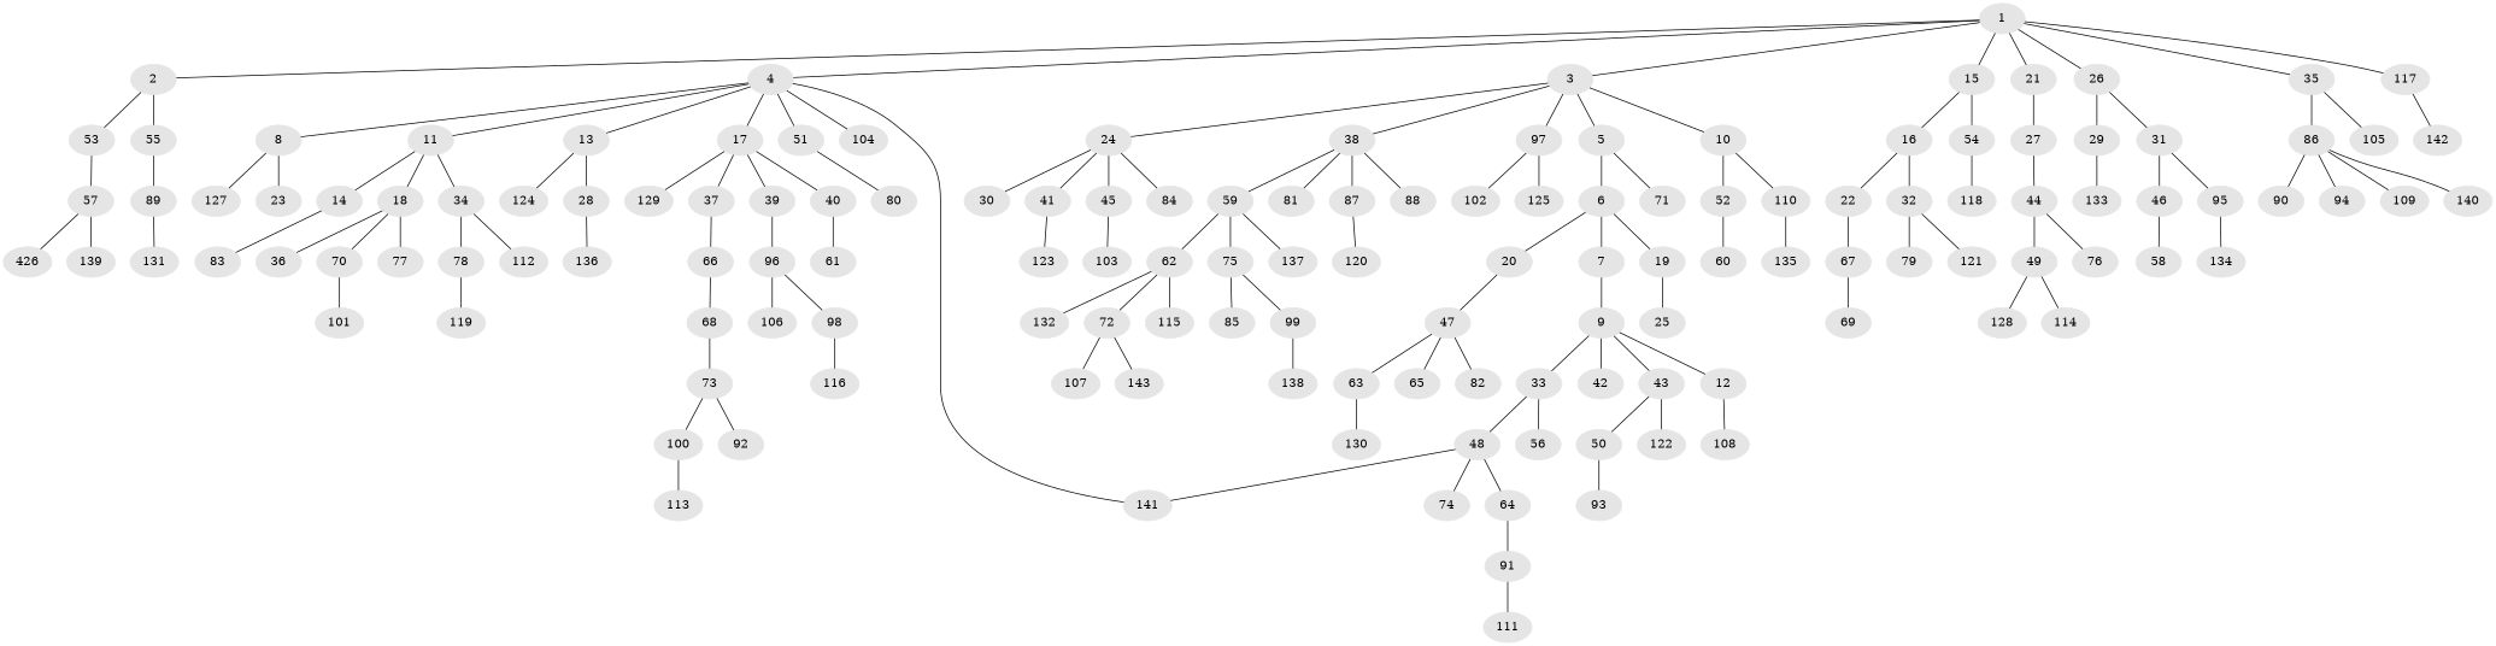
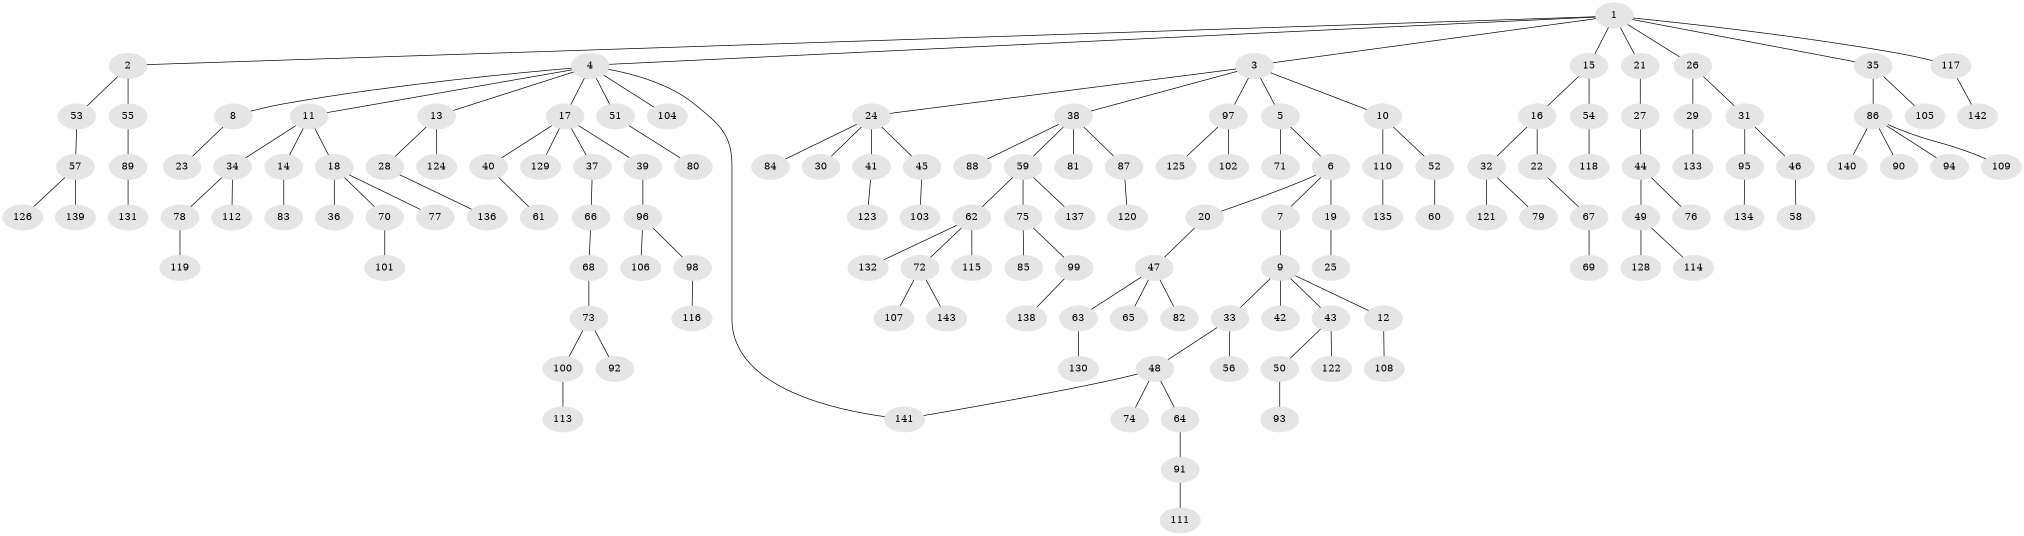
  graph {
    node [color=gray90 style=filled]
    1
    2
    3
    4
    15
    21
    26
    35
    117
    53
    55
    5
    10
    24
    38
    97
    8
    11
    13
    17
    51
    104
    141
    16
    54
    27
    29
    31
    86
    105
    142
    57
    89
    6
    71
    52
    110
    30
    41
    45
    84
    59
    81
    87
    88
    102
    125
    23
-   127
    14
    18
    34
    28
    124
    37
    39
    40
    129
    80
    7
    19
    20
    9
    25
    47
    12
    33
    42
    43
    108
    48
    56
    50
    122
    60
    135
    83
    36
    70
    77
    78
    112
    136
    22
    32
    118
    67
    79
    121
    66
    96
    61
    101
    63
    65
    82
    44
    69
    123
    103
    133
    46
    95
    49
    76
    58
    134
    64
    74
    119
    90
    94
    109
    140
    68
    62
    75
    137
    120
    98
    106
    93
    114
    128
    130
    91
-   126 [label=426]
+   126
    139
    131
    72
    115
    132
    85
    99
    107
    143
    111
    73
    92
    100
    113
    138
    116
    1 -- 2
    1 -- 3
    1 -- 4
    1 -- 15
    1 -- 21
    1 -- 26
    1 -- 35
    1 -- 117
    2 -- 53
    2 -- 55
    3 -- 5
    3 -- 10
    3 -- 24
    3 -- 38
    3 -- 97
    4 -- 8
    4 -- 11
    4 -- 13
    4 -- 17
    4 -- 51
    4 -- 104
    4 -- 141
    15 -- 16
    15 -- 54
    21 -- 27
    26 -- 29
    26 -- 31
    35 -- 86
    35 -- 105
    117 -- 142
    53 -- 57
    55 -- 89
    5 -- 6
    5 -- 71
    10 -- 52
    10 -- 110
    24 -- 30
    24 -- 41
    24 -- 45
    24 -- 84
    38 -- 59
    38 -- 81
    38 -- 87
    38 -- 88
    97 -- 102
    97 -- 125
    8 -- 23
-   8 -- 127
    11 -- 14
    11 -- 18
    11 -- 34
    13 -- 28
    13 -- 124
    17 -- 37
    17 -- 39
    17 -- 40
    17 -- 129
    51 -- 80
    16 -- 22
    16 -- 32
    54 -- 118
    27 -- 44
    29 -- 133
    31 -- 46
    31 -- 95
    86 -- 90
    86 -- 94
    86 -- 109
    86 -- 140
    57 -- 126
    57 -- 139
    89 -- 131
    6 -- 7
    6 -- 19
    6 -- 20
    52 -- 60
    110 -- 135
    41 -- 123
    45 -- 103
    59 -- 62
    59 -- 75
    59 -- 137
    87 -- 120
    14 -- 83
    18 -- 36
    18 -- 70
    18 -- 77
    34 -- 78
    34 -- 112
    28 -- 136
    37 -- 66
    39 -- 96
    40 -- 61
    7 -- 9
    19 -- 25
    20 -- 47
    9 -- 12
    9 -- 33
    9 -- 42
    9 -- 43
    47 -- 63
    47 -- 65
    47 -- 82
    12 -- 108
    33 -- 48
    33 -- 56
    43 -- 50
    43 -- 122
    48 -- 141
    48 -- 64
    48 -- 74
    50 -- 93
    70 -- 101
    78 -- 119
    22 -- 67
    32 -- 79
    32 -- 121
    67 -- 69
    66 -- 68
    96 -- 98
    96 -- 106
    63 -- 130
    44 -- 49
    44 -- 76
    46 -- 58
    95 -- 134
    49 -- 114
    49 -- 128
    64 -- 91
    68 -- 73
    62 -- 72
    62 -- 115
    62 -- 132
    75 -- 85
    75 -- 99
    98 -- 116
    91 -- 111
    72 -- 107
    72 -- 143
    99 -- 138
    73 -- 92
    73 -- 100
    100 -- 113
  }
